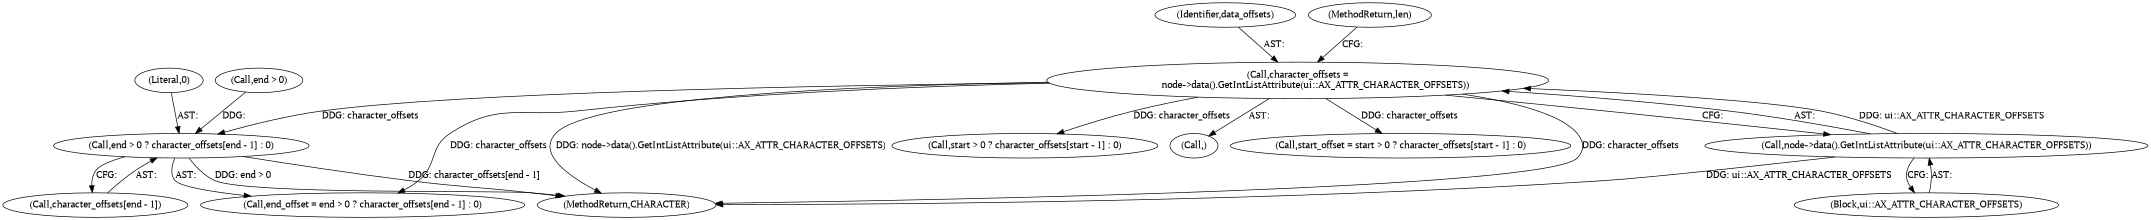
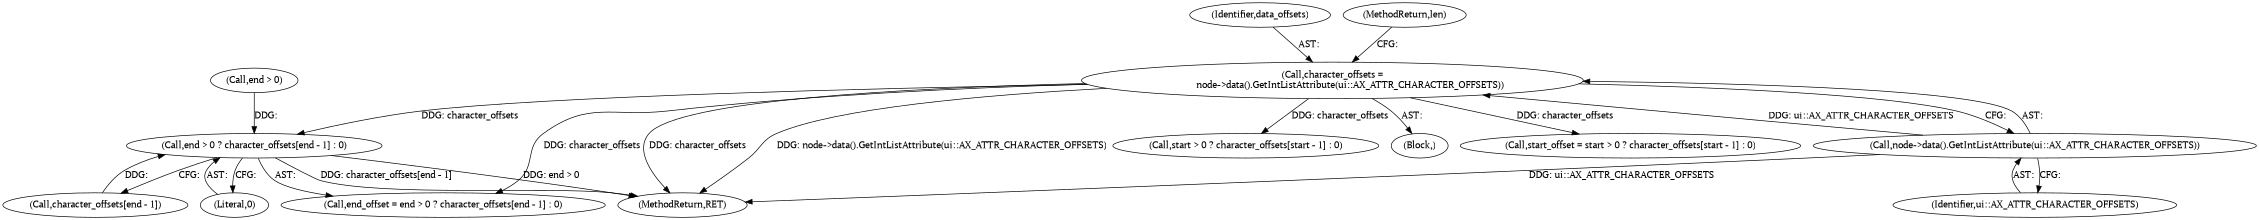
  digraph {
    fontname="PT Serif"
    node [fontname="PT Serif"]
    edge [fontname="PT Serif"]
    n1 [label="(Call,end > 0 ? character_offsets[end - 1] : 0)"]
    n2 [label="(Call,end_offset = end > 0 ? character_offsets[end - 1] : 0)"]
    n3 [label="(Call,character_offsets[end - 1])"]
    n4 [label="(Literal,0)"]
-   n5 [label="(MethodReturn,CHARACTER)"]
+   n5 [label="(MethodReturn,RET)"]
    n6 [label="(Call,character_offsets =\n              node->data().GetIntListAttribute(ui::AX_ATTR_CHARACTER_OFFSETS))"]
    n7 [label="(Call,node->data().GetIntListAttribute(ui::AX_ATTR_CHARACTER_OFFSETS))"]
    n8 [label="(Call,start > 0 ? character_offsets[start - 1] : 0)"]
-   n9 [label="(Call,)"]
+   n9 [label="(Block,)"]
    n10 [label="(Call,start_offset = start > 0 ? character_offsets[start - 1] : 0)"]
-   n11 [label="(Block,ui::AX_ATTR_CHARACTER_OFFSETS)"]
+   n11 [label="(Identifier,ui::AX_ATTR_CHARACTER_OFFSETS)"]
    n12 [label="(Call,end > 0)"]
    n13 [label="(Identifier,data_offsets)"]
    n14 [label="(MethodReturn,len)"]
    n1 -> n2 [label="AST: "]
    n1 -> n3 [label="CFG: "]
+   n1 -> n4 [label="CFG: "]
    n1 -> n5 [label="DDG: end > 0"]
    n1 -> n5 [label="DDG: character_offsets[end - 1]"]
-   n3 -> n1 [label="AST: "]
+   n3 -> n1 [label="DDG: "]
    n4 -> n1 [label="AST: "]
    n6 -> n1 [label="DDG: character_offsets"]
    n6 -> n2 [label="DDG: character_offsets"]
    n6 -> n5 [label="DDG: node->data().GetIntListAttribute(ui::AX_ATTR_CHARACTER_OFFSETS)"]
    n6 -> n5 [label="DDG: character_offsets"]
    n6 -> n7 [label="CFG: "]
    n6 -> n8 [label="DDG: character_offsets"]
    n6 -> n9 [label="AST: "]
    n6 -> n10 [label="DDG: character_offsets"]
    n7 -> n5 [label="DDG: ui::AX_ATTR_CHARACTER_OFFSETS"]
    n7 -> n6 [label="AST: "]
    n7 -> n6 [label="DDG: ui::AX_ATTR_CHARACTER_OFFSETS"]
    n7 -> n11 [label="CFG: "]
    n11 -> n7 [label="AST: "]
    n12 -> n1 [label="DDG: "]
    n13 -> n6 [label="AST: "]
    n14 -> n6 [label="CFG: "]
  }
